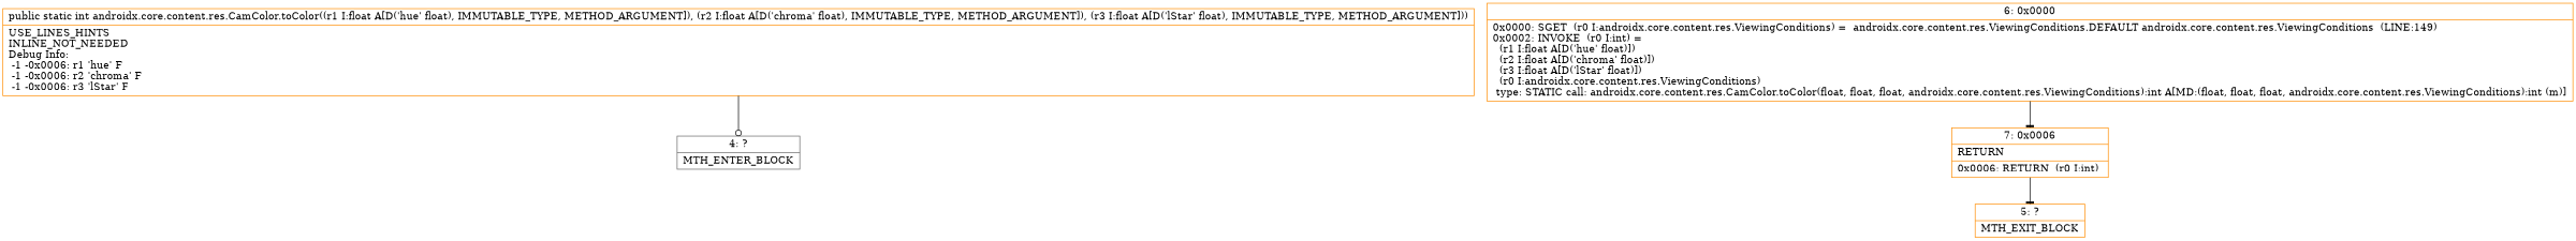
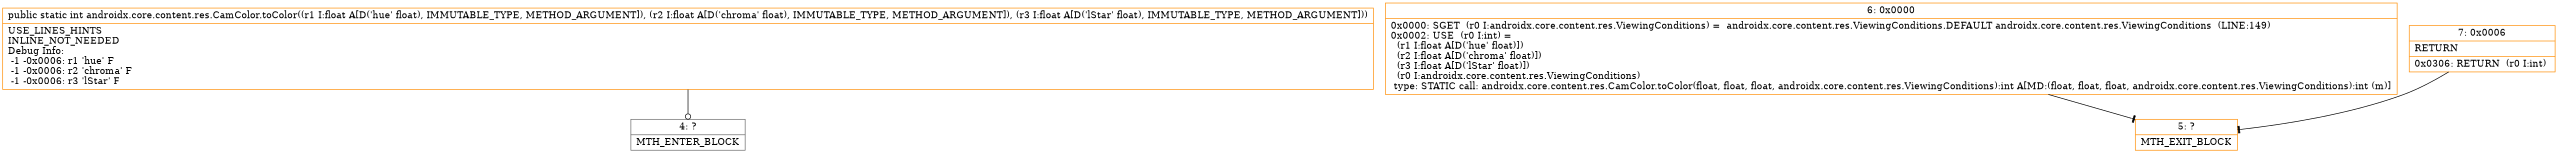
  digraph {
    node [color=darkorange shape=record]
    edge [arrowhead=tee]
    n1 [color=gray40 label="{4\:\ ?|MTH_ENTER_BLOCK\l}"]
-   n2 [label="{6\:\ 0x0000|0x0000: SGET  (r0 I:androidx.core.content.res.ViewingConditions) =  androidx.core.content.res.ViewingConditions.DEFAULT androidx.core.content.res.ViewingConditions  (LINE:149)\l0x0002: INVOKE  (r0 I:int) = \l  (r1 I:float A[D('hue' float)])\l  (r2 I:float A[D('chroma' float)])\l  (r3 I:float A[D('lStar' float)])\l  (r0 I:androidx.core.content.res.ViewingConditions)\l type: STATIC call: androidx.core.content.res.CamColor.toColor(float, float, float, androidx.core.content.res.ViewingConditions):int A[MD:(float, float, float, androidx.core.content.res.ViewingConditions):int (m)]\l}"]
-   n3 [label="{7\:\ 0x0006|RETURN\l|0x0006: RETURN  (r0 I:int) \l}"]
+   n2 [label="{6\:\ 0x0000|0x0000: SGET  (r0 I:androidx.core.content.res.ViewingConditions) =  androidx.core.content.res.ViewingConditions.DEFAULT androidx.core.content.res.ViewingConditions  (LINE:149)\l0x0002: USE  (r0 I:int) = \l  (r1 I:float A[D('hue' float)])\l  (r2 I:float A[D('chroma' float)])\l  (r3 I:float A[D('lStar' float)])\l  (r0 I:androidx.core.content.res.ViewingConditions)\l type: STATIC call: androidx.core.content.res.CamColor.toColor(float, float, float, androidx.core.content.res.ViewingConditions):int A[MD:(float, float, float, androidx.core.content.res.ViewingConditions):int (m)]\l}"]
+   n3 [label="{7\:\ 0x0006|RETURN\l|0x0306: RETURN  (r0 I:int) \l}"]
    n4 [label="{5\:\ ?|MTH_EXIT_BLOCK\l}"]
    n5 [label="{public static int androidx.core.content.res.CamColor.toColor((r1 I:float A[D('hue' float), IMMUTABLE_TYPE, METHOD_ARGUMENT]), (r2 I:float A[D('chroma' float), IMMUTABLE_TYPE, METHOD_ARGUMENT]), (r3 I:float A[D('lStar' float), IMMUTABLE_TYPE, METHOD_ARGUMENT]))  | USE_LINES_HINTS\lINLINE_NOT_NEEDED\lDebug Info:\l  \-1 \-0x0006: r1 'hue' F\l  \-1 \-0x0006: r2 'chroma' F\l  \-1 \-0x0006: r3 'lStar' F\l}"]
-   n2 -> n3
+   n2 -> n4
    n3 -> n4
    n5 -> n1 [arrowhead=odot]
  }
